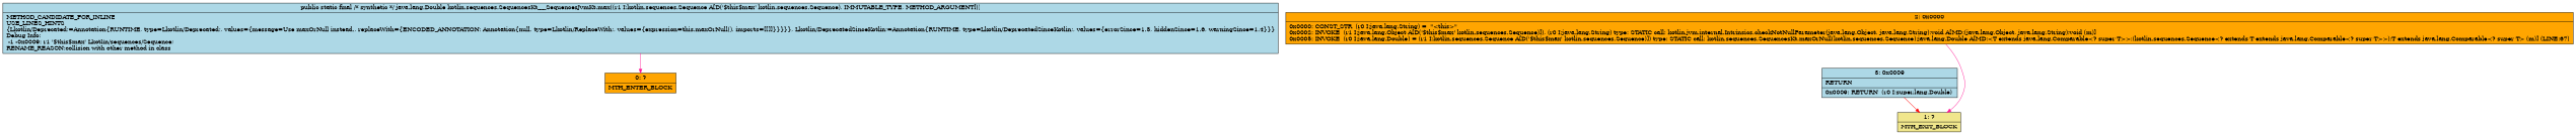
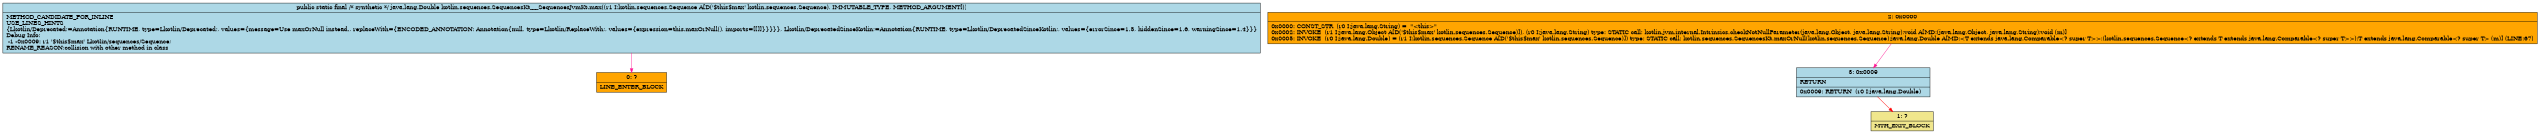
  digraph {
    node [fillcolor=orange shape=record style=filled]
    edge [color=deeppink]
-   n1 [label="{0\:\ ?|MTH_ENTER_BLOCK\l}"]
+   n1 [label="{0\:\ ?|LINE_ENTER_BLOCK\l}"]
    n2 [label="{2\:\ 0x0000|0x0000: CONST_STR  (r0 I:java.lang.String) =  \"\<this\>\" \l0x0002: INVOKE  (r1 I:java.lang.Object A[D('$this$max' kotlin.sequences.Sequence)]), (r0 I:java.lang.String) type: STATIC call: kotlin.jvm.internal.Intrinsics.checkNotNullParameter(java.lang.Object, java.lang.String):void A[MD:(java.lang.Object, java.lang.String):void (m)]\l0x0005: INVOKE  (r0 I:java.lang.Double) = (r1 I:kotlin.sequences.Sequence A[D('$this$max' kotlin.sequences.Sequence)]) type: STATIC call: kotlin.sequences.SequencesKt.maxOrNull(kotlin.sequences.Sequence):java.lang.Double A[MD:\<T extends java.lang.Comparable\<? super T\>\>:(kotlin.sequences.Sequence\<? extends T extends java.lang.Comparable\<? super T\>\>):T extends java.lang.Comparable\<? super T\> (m)] (LINE:67)\l}"]
-   n3 [fillcolor=lightblue label="{3\:\ 0x0009|RETURN\l|0x0009: RETURN  (r0 I:super.lang.Double) \l}"]
+   n3 [fillcolor=lightblue label="{3\:\ 0x0009|RETURN\l|0x0009: RETURN  (r0 I:java.lang.Double) \l}"]
    n4 [fillcolor=khaki label="{1\:\ ?|MTH_EXIT_BLOCK\l}"]
    n5 [fillcolor=lightblue label="{public static final \/* synthetic *\/ java.lang.Double kotlin.sequences.SequencesKt___SequencesJvmKt.max((r1 I:kotlin.sequences.Sequence A[D('$this$max' kotlin.sequences.Sequence), IMMUTABLE_TYPE, METHOD_ARGUMENT]))  | METHOD_CANDIDATE_FOR_INLINE\lUSE_LINES_HINTS\l\{Lkotlin\/Deprecated;=Annotation\{RUNTIME, type=Lkotlin\/Deprecated;, values=\{message=Use maxOrNull instead., replaceWith=\{ENCODED_ANNOTATION: Annotation\{null, type=Lkotlin\/ReplaceWith;, values=\{expression=this.maxOrNull(), imports=[[]]\}\}\}\}\}, Lkotlin\/DeprecatedSinceKotlin;=Annotation\{RUNTIME, type=Lkotlin\/DeprecatedSinceKotlin;, values=\{errorSince=1.5, hiddenSince=1.6, warningSince=1.4\}\}\}\lDebug Info:\l  \-1 \-0x0009: r1 '$this$max' Lkotlin\/sequences\/Sequence;\lRENAME_REASON:collision with other method in class\l}"]
-   n2 -> n4
+   n2 -> n3
    n3 -> n4 [color=red]
    n5 -> n1
  }
